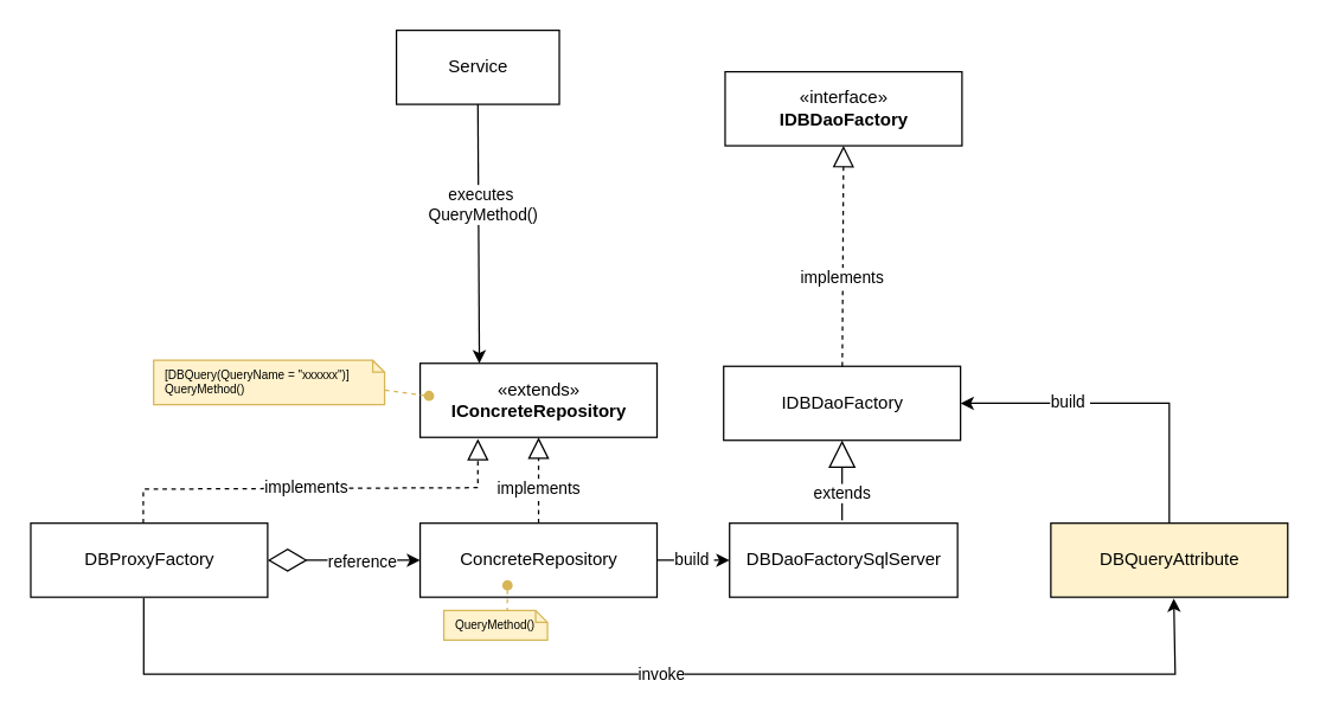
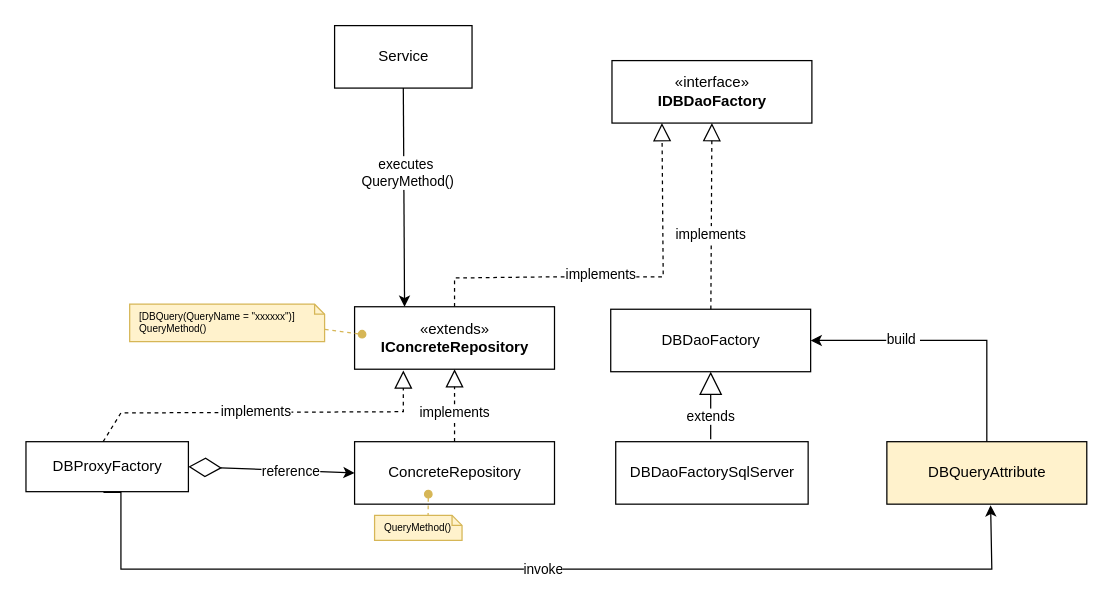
  <mxCell id="0" />
  <mxCell id="1" parent="0" />
  <mxCell id="2" value="«interface»&lt;br&gt;&lt;span style=&quot;font-size: 12px;&quot;&gt;&lt;b&gt;IDBDaoFactory&lt;/b&gt;&lt;/span&gt;" style="html=1;" vertex="1" parent="1"><mxGeometry x="489" y="48" width="160" height="50" as="geometry" /></mxCell>
- <mxCell id="3" value="IDBDaoFactory" style="html=1;" vertex="1" parent="1"><mxGeometry x="488" y="247" width="160" height="50" as="geometry" /></mxCell>
+ <mxCell id="3" value="DBDaoFactory" style="html=1;" vertex="1" parent="1"><mxGeometry x="488" y="247" width="160" height="50" as="geometry" /></mxCell>
  <mxCell id="4" value="DBDaoFactorySqlServer" style="html=1;" vertex="1" parent="1"><mxGeometry x="492" y="353" width="154" height="50" as="geometry" /></mxCell>
  <mxCell id="5" value="implements" style="endArrow=block;dashed=1;endFill=0;endSize=12;html=1;rounded=0;entryX=0.5;entryY=1;entryDx=0;entryDy=0;" edge="1" parent="1" source="3" target="2"><mxGeometry x="-0.2" width="160" relative="1" as="geometry"><mxPoint x="258" y="397" as="sourcePoint" /><mxPoint x="418" y="397" as="targetPoint" /><mxPoint as="offset" /></mxGeometry></mxCell>
  <mxCell id="6" value="extends" style="endArrow=block;endSize=16;endFill=0;html=1;rounded=0;entryX=0.5;entryY=1;entryDx=0;entryDy=0;" edge="1" parent="1" target="3"><mxGeometry x="-0.333" width="160" relative="1" as="geometry"><mxPoint x="568" y="351" as="sourcePoint" /><mxPoint x="518" y="347" as="targetPoint" /><mxPoint as="offset" /></mxGeometry></mxCell>
+ <mxCell id="7" value="implements" style="endArrow=block;dashed=1;endFill=0;endSize=12;html=1;rounded=0;entryX=0.25;entryY=1;entryDx=0;entryDy=0;exitX=0.5;exitY=0;exitDx=0;exitDy=0;" edge="1" parent="1" source="8" target="2"><mxGeometry x="-0.108" y="2" width="160" relative="1" as="geometry"><mxPoint x="578" y="257" as="sourcePoint" /><mxPoint x="430.5" y="297" as="targetPoint" /><mxPoint as="offset" /><Array as="points"><mxPoint x="363" y="222" /><mxPoint x="446" y="221" /><mxPoint x="530" y="221" /></Array></mxGeometry></mxCell>
  <mxCell id="8" value="«extends»&lt;br&gt;&lt;span style=&quot;font-size: 12px;&quot;&gt;&lt;b&gt;IConcreteRepository&lt;/b&gt;&lt;/span&gt;" style="html=1;" vertex="1" parent="1"><mxGeometry x="283" y="245" width="160" height="50" as="geometry" /></mxCell>
  <mxCell id="9" value="ConcreteRepository" style="html=1;" vertex="1" parent="1"><mxGeometry x="283" y="353" width="160" height="50" as="geometry" /></mxCell>
  <mxCell id="10" value="implements" style="endArrow=block;dashed=1;endFill=0;endSize=12;html=1;rounded=0;entryX=0.5;entryY=1;entryDx=0;entryDy=0;" edge="1" parent="1" source="9" target="8"><mxGeometry x="-0.2" width="160" relative="1" as="geometry"><mxPoint x="53" y="503" as="sourcePoint" /><mxPoint x="363" y="303" as="targetPoint" /><mxPoint as="offset" /></mxGeometry></mxCell>
- <mxCell id="11" value="build&amp;nbsp;" style="edgeStyle=orthogonalEdgeStyle;rounded=0;orthogonalLoop=1;jettySize=auto;html=1;exitX=1;exitY=0.5;exitDx=0;exitDy=0;" edge="1" parent="1" source="9" target="4"><mxGeometry x="0.003" relative="1" as="geometry"><mxPoint x="139" y="207" as="sourcePoint" /><mxPoint x="139" y="257" as="targetPoint" /><mxPoint as="offset" /></mxGeometry></mxCell>
- <mxCell id="12" value="DBProxyFactory" style="html=1;" vertex="1" parent="1"><mxGeometry x="20" y="353" width="160" height="50" as="geometry" /></mxCell>
+ <mxCell id="12" value="DBProxyFactory" style="html=1;" vertex="1" parent="1"><mxGeometry x="20" y="353" width="130" height="40" as="geometry" /></mxCell>
  <mxCell id="13" value="implements" style="endArrow=block;dashed=1;endFill=0;endSize=12;html=1;rounded=0;exitX=0.475;exitY=0;exitDx=0;exitDy=0;exitPerimeter=0;" edge="1" parent="1" source="12"><mxGeometry x="-0.059" y="1" width="160" relative="1" as="geometry"><mxPoint x="126" y="349" as="sourcePoint" /><mxPoint x="322" y="296" as="targetPoint" /><mxPoint as="offset" /><Array as="points"><mxPoint x="96" y="330" /><mxPoint x="322" y="329" /></Array></mxGeometry></mxCell>
  <mxCell id="14" value="" style="endArrow=diamondThin;endFill=0;endSize=24;html=1;rounded=0;entryX=1;entryY=0.5;entryDx=0;entryDy=0;exitX=0;exitY=0.5;exitDx=0;exitDy=0;startArrow=classic;startFill=1;" edge="1" parent="1" source="9" target="12"><mxGeometry width="160" relative="1" as="geometry"><mxPoint x="206" y="446" as="sourcePoint" /><mxPoint x="366" y="446" as="targetPoint" /></mxGeometry></mxCell>
  <mxCell id="15" value="reference" style="edgeLabel;html=1;align=center;verticalAlign=middle;resizable=0;points=[];" vertex="1" connectable="0" parent="14"><mxGeometry x="-0.222" relative="1" as="geometry"><mxPoint as="offset" /></mxGeometry></mxCell>
  <mxCell id="16" value="DBQueryAttribute" style="html=1;fillColor=#fff2cc;" vertex="1" parent="1"><mxGeometry x="709" y="353" width="160" height="50" as="geometry" /></mxCell>
  <mxCell id="17" value="build&amp;nbsp;" style="edgeStyle=orthogonalEdgeStyle;rounded=0;orthogonalLoop=1;jettySize=auto;html=1;entryX=1;entryY=0.5;entryDx=0;entryDy=0;exitX=0.5;exitY=0;exitDx=0;exitDy=0;" edge="1" parent="1" source="16" target="3"><mxGeometry x="0.333" y="-1" relative="1" as="geometry"><mxPoint x="768" y="300" as="sourcePoint" /><mxPoint x="817" y="300" as="targetPoint" /><mxPoint as="offset" /></mxGeometry></mxCell>
  <mxCell id="18" value="invoke" style="edgeStyle=orthogonalEdgeStyle;rounded=0;orthogonalLoop=1;jettySize=auto;html=1;exitX=0.477;exitY=1.013;exitDx=0;exitDy=0;exitPerimeter=0;entryX=0.519;entryY=1.018;entryDx=0;entryDy=0;entryPerimeter=0;" edge="1" parent="1" source="12" target="16"><mxGeometry x="0.003" relative="1" as="geometry"><mxPoint x="410" y="494" as="sourcePoint" /><mxPoint x="791" y="419" as="targetPoint" /><mxPoint as="offset" /><Array as="points"><mxPoint x="96" y="455" /><mxPoint x="793" y="455" /><mxPoint x="793" y="404" /></Array></mxGeometry></mxCell>
  <mxCell id="19" value="Service" style="html=1;" vertex="1" parent="1"><mxGeometry x="267" y="20" width="110" height="50" as="geometry" /></mxCell>
  <mxCell id="20" value="" style="endArrow=classic;endSize=6;html=1;rounded=0;entryX=0.25;entryY=0;entryDx=0;entryDy=0;exitX=0.5;exitY=1;exitDx=0;exitDy=0;endFill=1;" edge="1" parent="1" source="19" target="8"><mxGeometry width="160" relative="1" as="geometry"><mxPoint x="156" y="137" as="sourcePoint" /><mxPoint x="316" y="137" as="targetPoint" /></mxGeometry></mxCell>
  <mxCell id="21" value="executes&lt;br&gt;&amp;nbsp;QueryMethod()" style="edgeLabel;html=1;align=center;verticalAlign=middle;resizable=0;points=[];" vertex="1" connectable="0" parent="20"><mxGeometry x="-0.226" y="1" relative="1" as="geometry"><mxPoint as="offset" /></mxGeometry></mxCell>
  <mxCell id="22" value="[DBQuery(QueryName = &quot;xxxxxx&quot;)]&lt;div style=&quot;font-size: 8px;&quot;&gt;&lt;span style=&quot;font-size: 8px;&quot;&gt;QueryMethod(&lt;/span&gt;&lt;span style=&quot;background-color: initial;&quot;&gt;)&lt;/span&gt;&lt;/div&gt;" style="shape=note;size=8;whiteSpace=wrap;html=1;fontSize=8;align=left;spacingLeft=6;fillColor=#fff2cc;strokeColor=#d6b656;" vertex="1" parent="1"><mxGeometry x="103" y="243" width="156" height="30" as="geometry" /></mxCell>
  <mxCell id="23" value="" style="endArrow=none;dashed=1;html=1;rounded=0;fontSize=10;startArrow=oval;startFill=1;fillColor=#fff2cc;strokeColor=#d6b656;" edge="1" parent="1"><mxGeometry width="50" height="50" relative="1" as="geometry"><mxPoint x="289" y="267" as="sourcePoint" /><mxPoint x="258" y="263" as="targetPoint" /></mxGeometry></mxCell>
  <mxCell id="24" value="&lt;div style=&quot;font-size: 8px;&quot;&gt;&lt;span style=&quot;font-size: 8px;&quot;&gt;QueryMethod(&lt;/span&gt;&lt;span style=&quot;background-color: initial;&quot;&gt;)&lt;/span&gt;&lt;/div&gt;" style="shape=note;size=8;whiteSpace=wrap;html=1;fontSize=8;align=left;spacingLeft=6;fillColor=#fff2cc;strokeColor=#d6b656;" vertex="1" parent="1"><mxGeometry x="299" y="412" width="70" height="20" as="geometry" /></mxCell>
  <mxCell id="25" value="" style="endArrow=none;dashed=1;html=1;rounded=0;fontSize=10;entryX=0.612;entryY=-0.015;entryDx=0;entryDy=0;entryPerimeter=0;startArrow=oval;startFill=1;fillColor=#fff2cc;strokeColor=#d6b656;" edge="1" parent="1" target="24"><mxGeometry width="50" height="50" relative="1" as="geometry"><mxPoint x="342" y="395" as="sourcePoint" /><mxPoint x="557" y="427" as="targetPoint" /></mxGeometry></mxCell>
